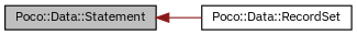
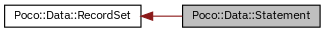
  digraph {
    rankdir=LR
    fontname="IBM Plex Sans"
    node [color=black fontname="IBM Plex Sans" fontsize=10 shape=record style=filled]
    n1 [fillcolor=grey75 fontcolor=black height=0.2 label="Poco::Data::Statement" width=0.4]
    n2 [fillcolor=white height=0.2 label="Poco::Data::RecordSet" width=0.4]
-   n1 -> n2 [color=firebrick4 dir=back fontname="IBM Plex Sans" fontsize=10 labelfontname=Helvetica labelfontsize=10 style=solid]
+   n2 -> n1 [color=firebrick4 dir=back fontname="IBM Plex Sans" fontsize=10 labelfontname=Helvetica labelfontsize=10 style=solid]
  }
